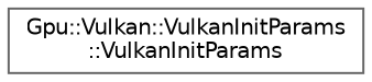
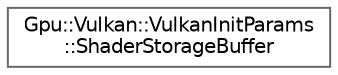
  digraph {
    rankdir=LR
-   n1 [color=grey40 fillcolor=white fontname=Helvetica fontsize=10 height=0.2 label="Gpu::Vulkan::VulkanInitParams\l::VulkanInitParams" shape=box style=filled width=0.4]
+   n1 [color=grey40 fillcolor=white fontname=Helvetica fontsize=10 height=0.2 label="Gpu::Vulkan::VulkanInitParams\l::ShaderStorageBuffer" shape=box style=filled width=0.4]
  }
